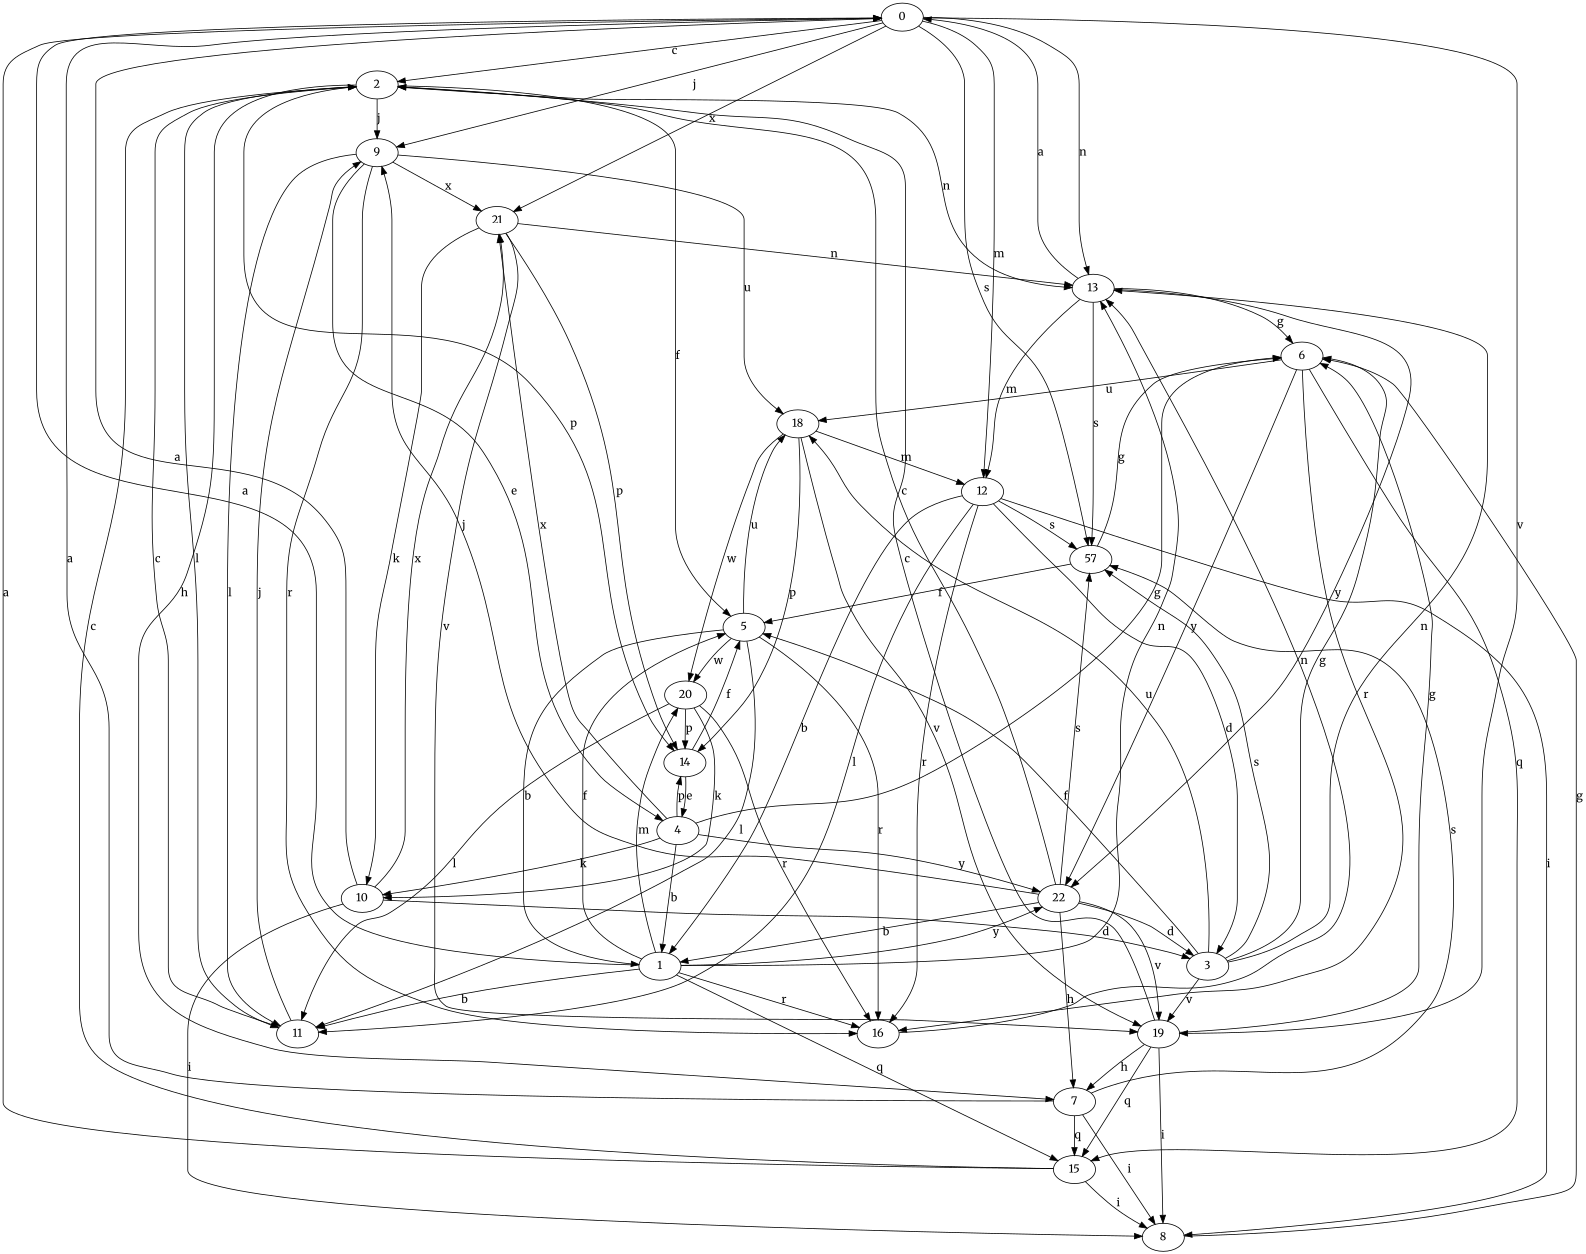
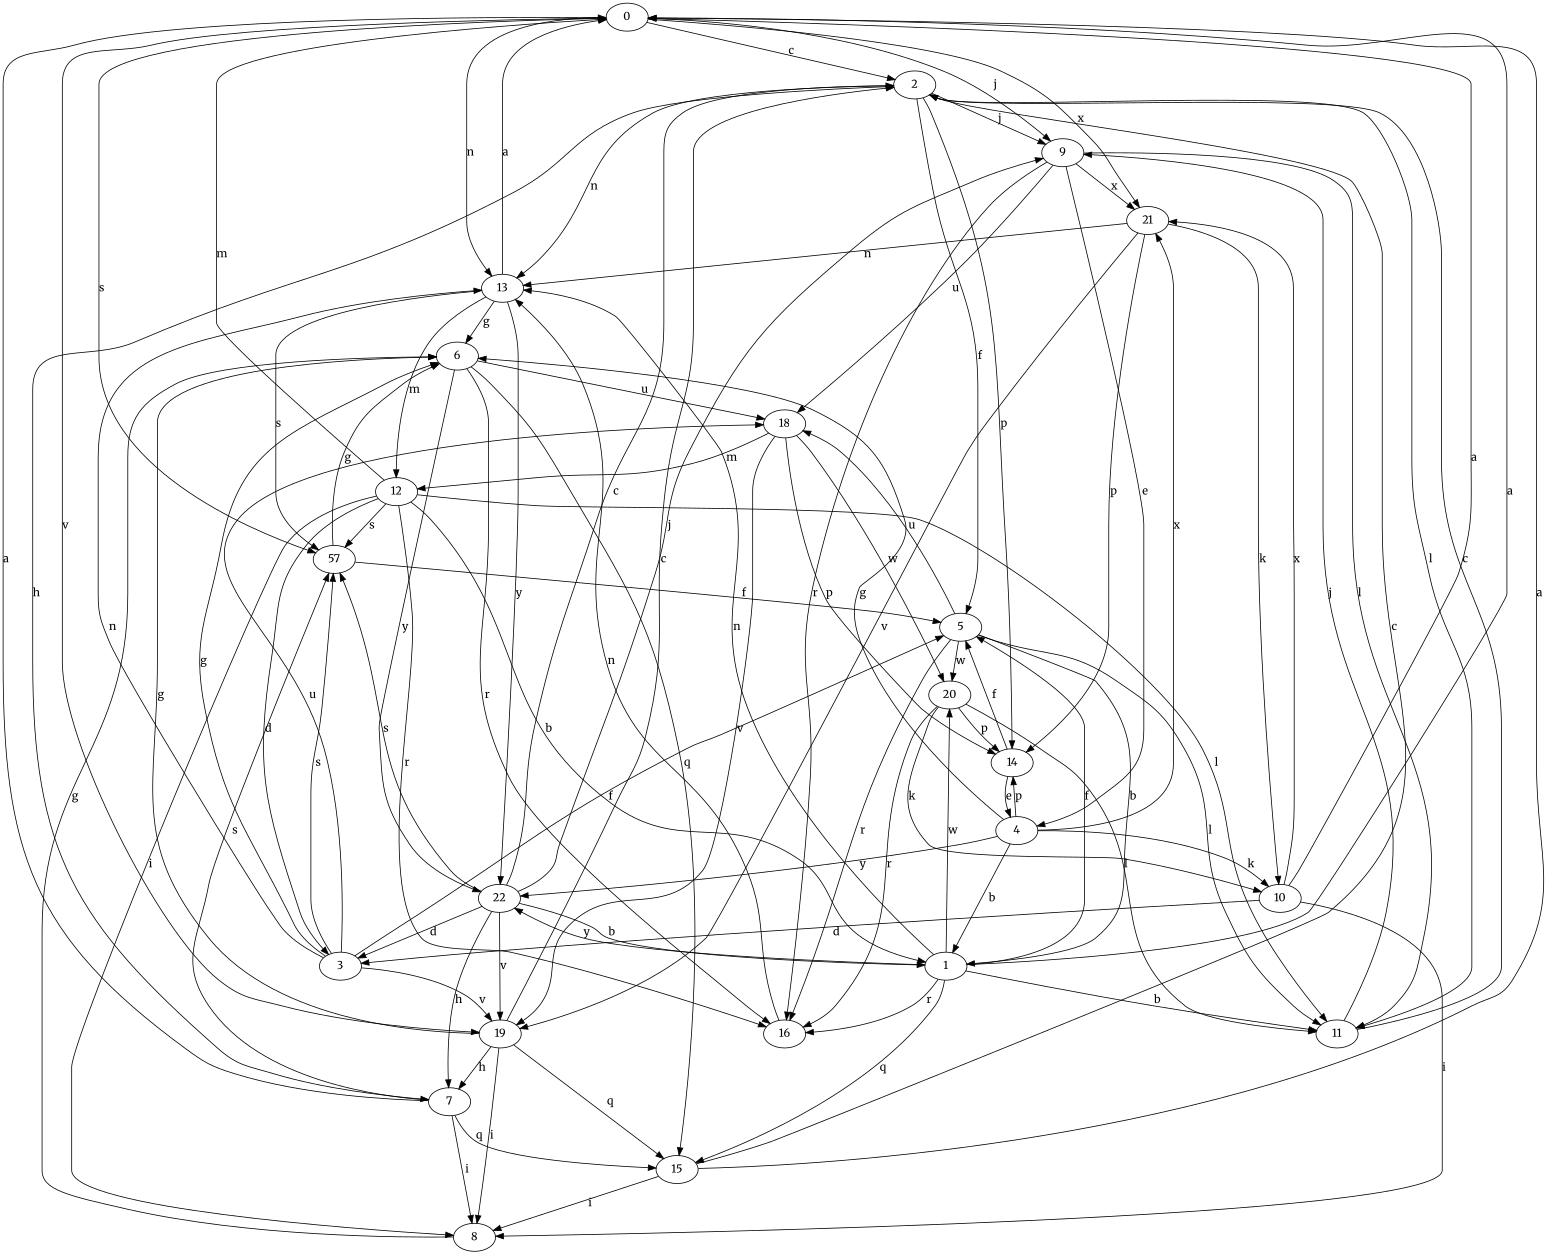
  strict digraph {
    fontname=Merriweather
    node [fontname=Merriweather]
    edge [fontname=Merriweather]
    0
    2
    9
    12
    13
    n6 [label=57]
    19
    21
    5
    7
    11
    14
    16
    18
    4
    1
    3
    8
    22
    6
    15
    10
    20
    0 -> 2 [label=c]
    0 -> 9 [label=j]
-   0 -> 12 [label=m]
+   12 -> 0 [label=m]
    0 -> 13 [label=n]
    0 -> n6 [label=s]
    0 -> 19 [label=v]
    0 -> 21 [label=x]
    2 -> 9 [label=j]
    2 -> 13 [label=n]
    2 -> 5 [label=f]
    2 -> 7 [label=h]
    2 -> 11 [label=l]
    2 -> 14 [label=p]
    9 -> 21 [label=x]
    9 -> 11 [label=l]
    9 -> 16 [label=r]
    9 -> 18 [label=u]
    9 -> 4 [label=e]
    12 -> n6 [label=s]
    12 -> 11 [label=l]
    12 -> 16 [label=r]
    12 -> 1 [label=b]
    12 -> 3 [label=d]
    12 -> 8 [label=i]
    13 -> 0 [label=a]
    13 -> 12 [label=m]
    13 -> n6 [label=s]
    13 -> 22 [label=y]
    13 -> 6 [label=g]
    n6 -> 5 [label=f]
    n6 -> 6 [label=g]
    19 -> 2 [label=c]
    19 -> 7 [label=h]
    19 -> 8 [label=i]
    19 -> 6 [label=g]
    19 -> 15 [label=q]
    21 -> 13 [label=n]
    21 -> 19 [label=v]
    21 -> 14 [label=p]
    21 -> 10 [label=k]
    5 -> 11 [label=l]
    5 -> 16 [label=r]
    5 -> 18 [label=u]
    5 -> 1 [label=b]
    5 -> 20 [label=w]
    7 -> 0 [label=a]
    7 -> n6 [label=s]
    7 -> 8 [label=i]
    7 -> 15 [label=q]
    11 -> 2 [label=c]
    11 -> 9 [label=j]
    14 -> 5 [label=f]
    14 -> 4 [label=e]
    16 -> 13 [label=n]
    18 -> 12 [label=m]
    18 -> 19 [label=v]
    18 -> 14 [label=p]
    18 -> 20 [label=w]
    4 -> 21 [label=x]
    4 -> 14 [label=p]
    4 -> 1 [label=b]
    4 -> 22 [label=y]
    4 -> 6 [label=g]
    4 -> 10 [label=k]
    1 -> 0 [label=a]
    1 -> 13 [label=n]
    1 -> 5 [label=f]
    1 -> 11 [label=b]
    1 -> 16 [label=r]
    1 -> 22 [label=y]
    1 -> 15 [label=q]
-   1 -> 20 [label=m]
+   1 -> 20 [label=w]
    3 -> 13 [label=n]
    3 -> n6 [label=s]
    3 -> 19 [label=v]
    3 -> 5 [label=f]
    3 -> 18 [label=u]
    3 -> 6 [label=g]
    8 -> 6 [label=g]
    22 -> 2 [label=c]
    22 -> 9 [label=j]
    22 -> n6 [label=s]
    22 -> 19 [label=v]
    22 -> 7 [label=h]
    22 -> 1 [label=b]
    22 -> 3 [label=d]
    6 -> 16 [label=r]
    6 -> 18 [label=u]
    6 -> 22 [label=y]
    6 -> 15 [label=q]
    15 -> 0 [label=a]
    15 -> 2 [label=c]
    15 -> 8 [label=i]
    10 -> 0 [label=a]
    10 -> 21 [label=x]
    10 -> 3 [label=d]
    10 -> 8 [label=i]
    20 -> 11 [label=l]
    20 -> 14 [label=p]
    20 -> 16 [label=r]
    20 -> 10 [label=k]
  }
